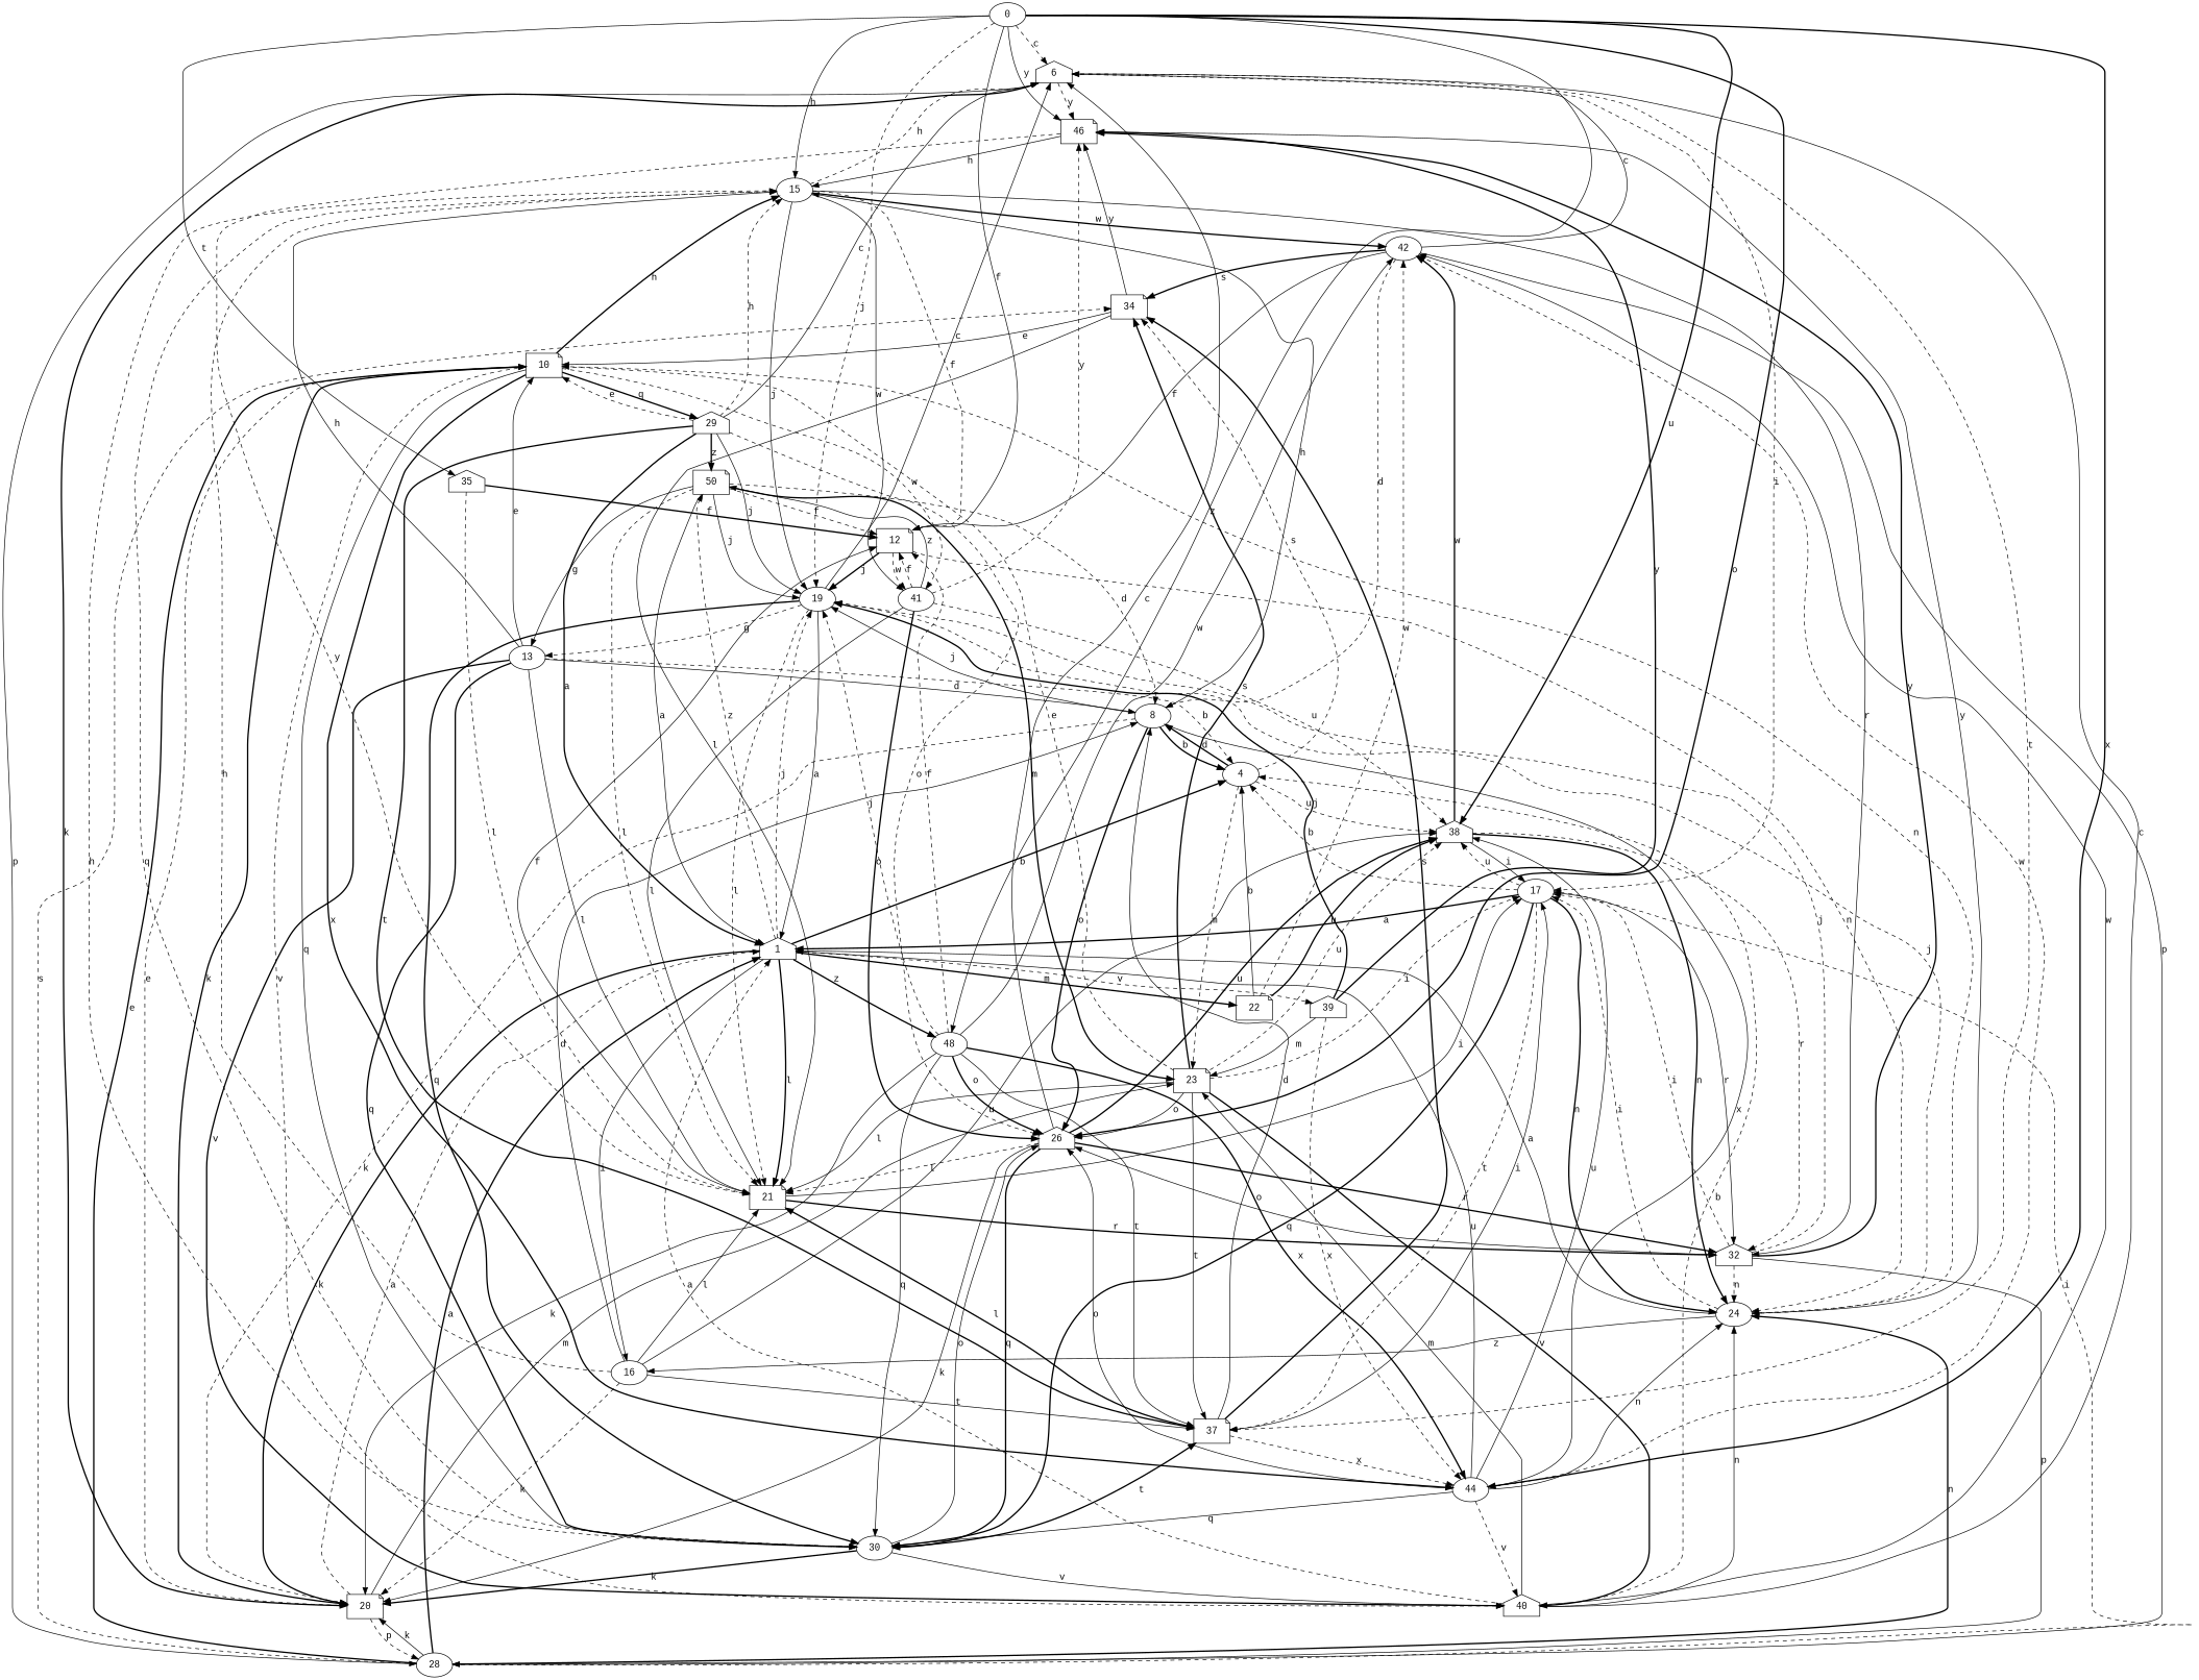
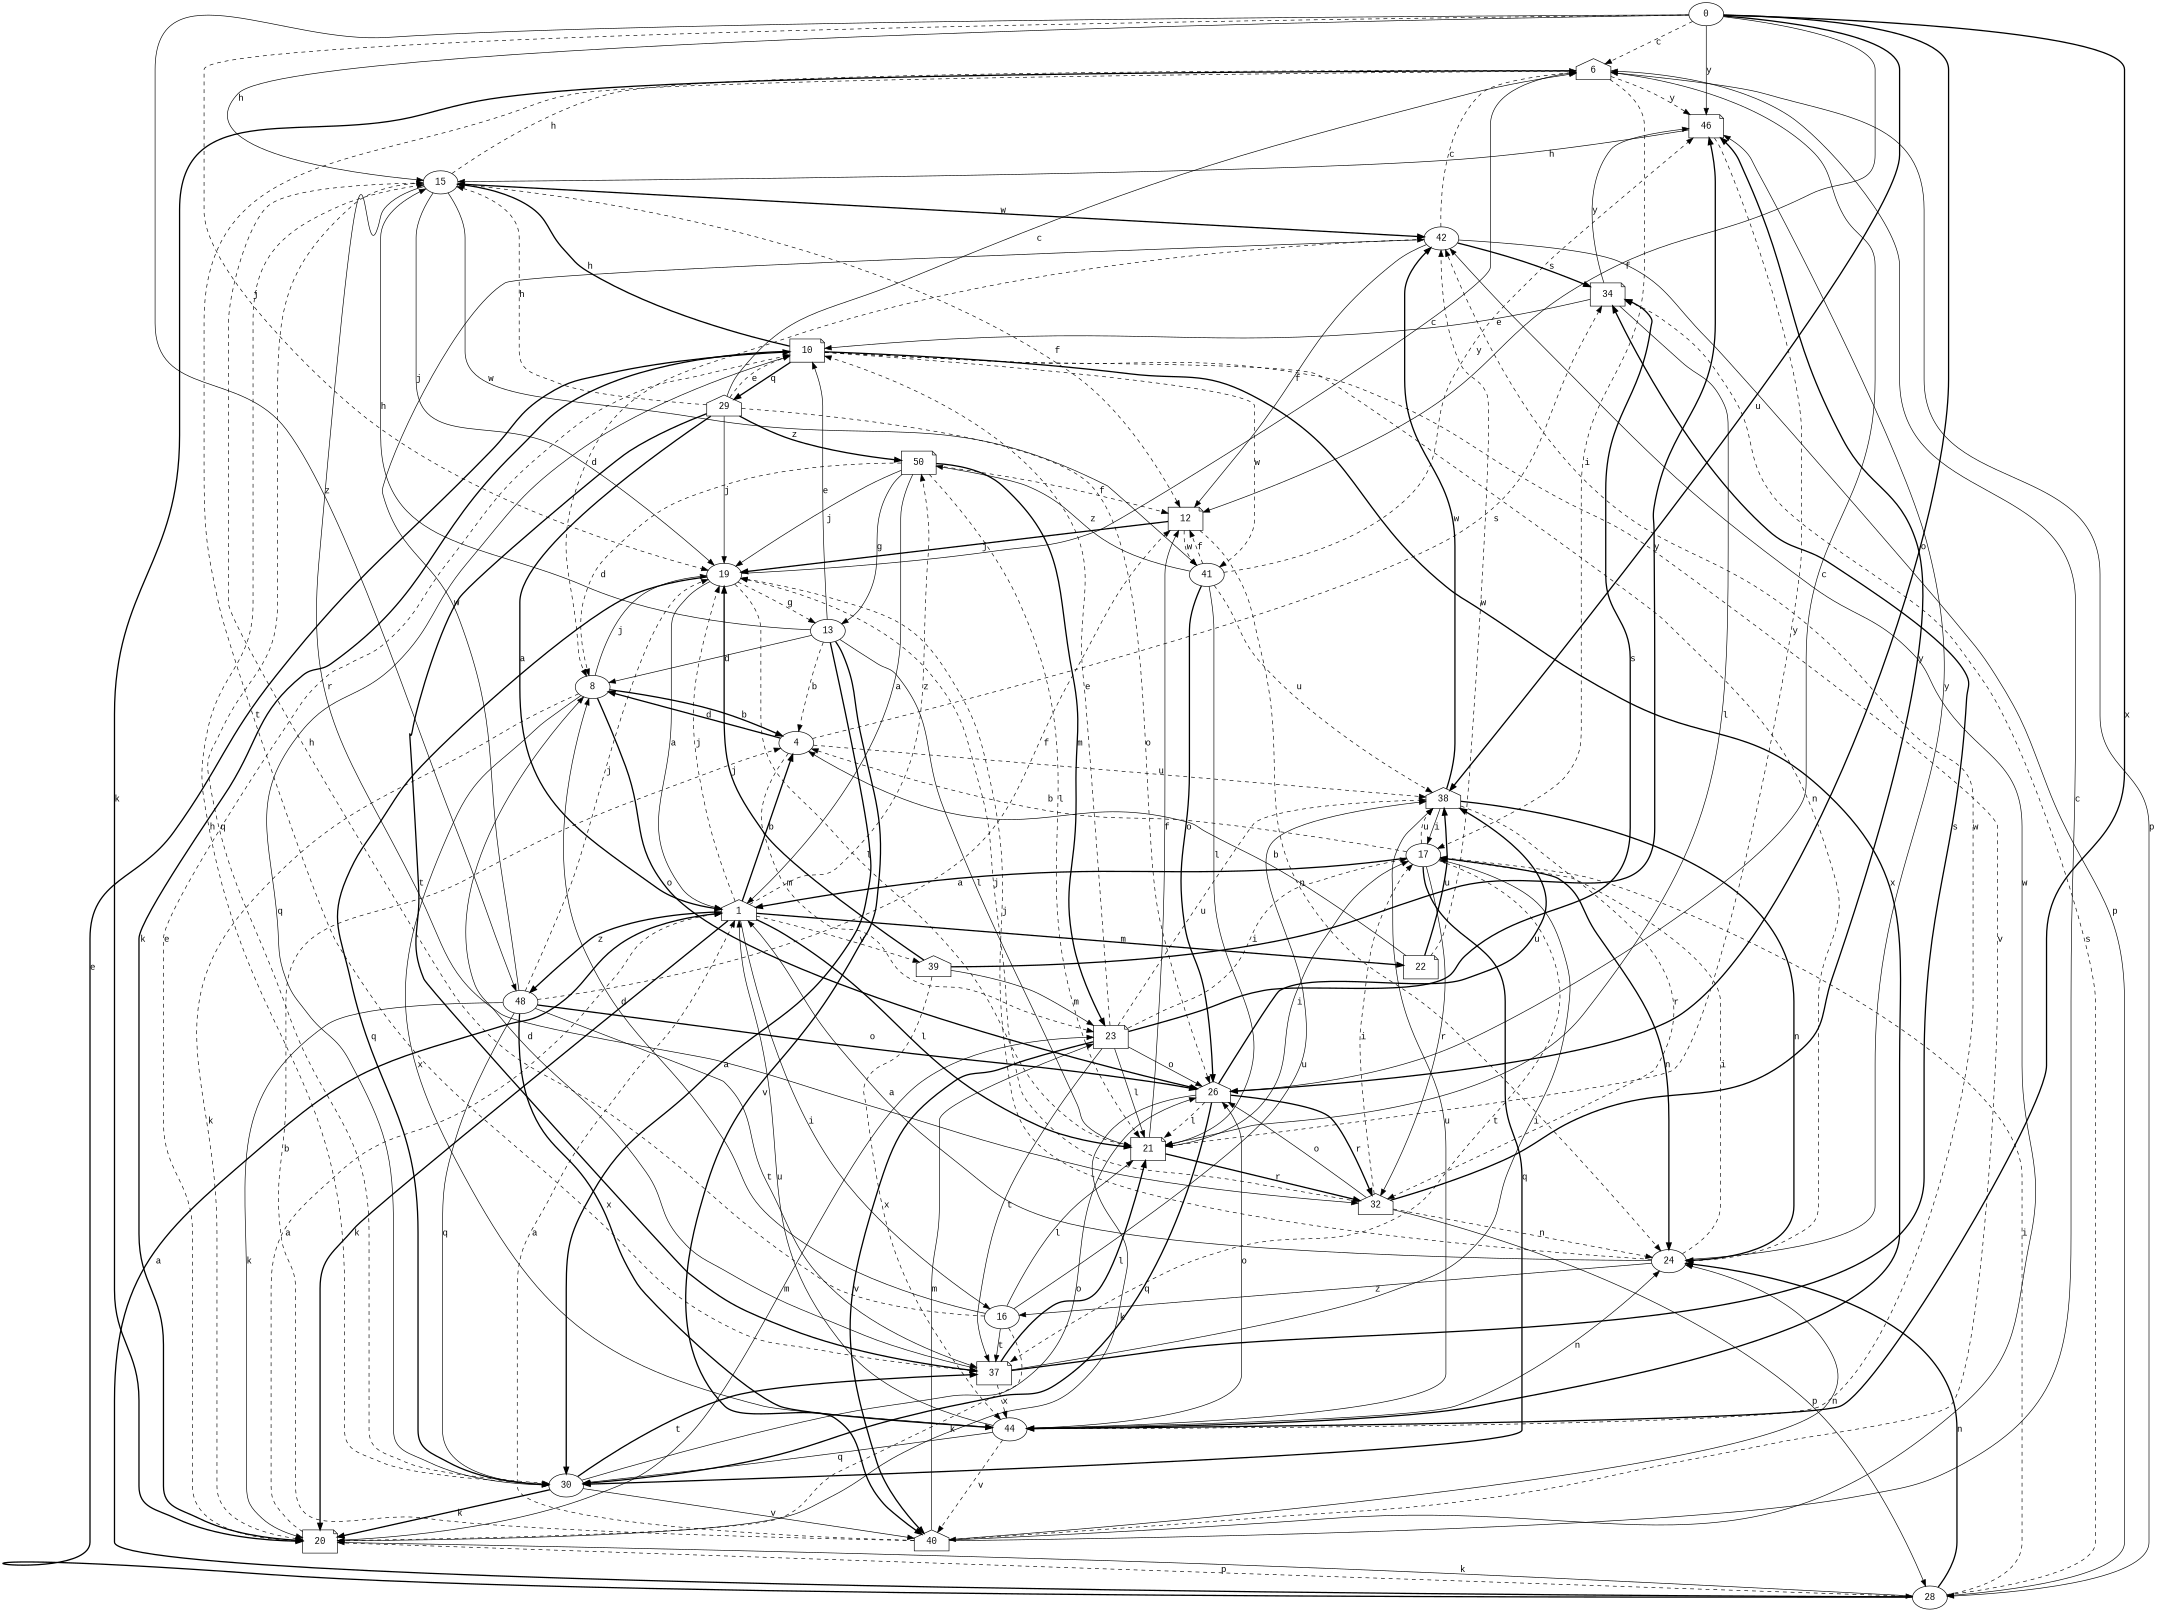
  strict digraph {
    fontname="Liberation Mono"
    node [fontname="Liberation Mono" shape=ellipse]
    edge [fontname="Liberation Mono" style=solid]
    6 [shape=house]
    0
    12 [shape=note]
    15
    19
    26 [shape=house]
-   35 [shape=house]
    38 [shape=house]
    44
    46 [shape=note]
    48
    20 [shape=note]
    17
    28
    37 [shape=note]
    24
    41
    30
    32 [shape=house]
    42
    1 [shape=house]
    21 [shape=note]
    13
    40 [shape=house]
    4
    16
    22 [shape=note]
    39 [shape=house]
    50 [shape=note]
    8
    23 [shape=note]
    34 [shape=note]
    10 [shape=note]
    29 [shape=house]
    6 -> 46 [label=y style=dashed]
    6 -> 20 [label=k style=bold]
    6 -> 17 [label=i style=dashed]
    6 -> 28 [label=p]
    6 -> 37 [label=t style=dashed]
    0 -> 6 [label=c style=dashed]
    0 -> 12 [label=f]
    0 -> 15 [label=h]
    0 -> 19 [label=j style=dashed]
    0 -> 26 [label=o style=bold]
-   0 -> 35 [label=t]
    0 -> 38 [label=u style=bold]
    0 -> 44 [label=x style=bold]
    0 -> 46 [label=y]
    0 -> 48 [label=z]
    12 -> 19 [label=j style=bold]
    12 -> 24 [label=n style=dashed]
    12 -> 41 [label=w style=dashed]
    15 -> 6 [label=h style=dashed]
    15 -> 12 [label=f style=dashed]
    15 -> 19 [label=j]
    15 -> 41 [label=w]
    15 -> 30 [label=q style=dashed]
    15 -> 32 [label=r]
    15 -> 42 [label=w style=bold]
    19 -> 6 [label=c]
    19 -> 30 [label=q style=bold]
    19 -> 1 [label=a]
    19 -> 21 [label=l style=dashed]
    19 -> 13 [label=g style=dashed]
    26 -> 6 [label=c]
    26 -> 38 [label=u style=bold]
    26 -> 20 [label=k]
    26 -> 30 [label=q style=bold]
    26 -> 32 [label=r style=bold]
    26 -> 21 [label=l style=dashed]
-   35 -> 12 [label=f style=bold]
-   35 -> 21 [label=l style=dashed]
    38 -> 17 [label=i]
    38 -> 24 [label=n style=bold]
    38 -> 32 [label=r style=dashed]
    38 -> 42 [label=w style=bold]
    44 -> 26 [label=o]
    44 -> 38 [label=u]
    44 -> 24 [label=n]
    44 -> 30 [label=q]
    44 -> 42 [label=w style=dashed]
    44 -> 1 [label=u]
    44 -> 40 [label=v style=dashed]
    46 -> 15 [label=h]
    46 -> 21 [label=y style=dashed]
    48 -> 12 [label=f style=dashed]
    48 -> 19 [label=j style=dashed]
    48 -> 26 [label=o style=bold]
    48 -> 44 [label=x style=bold]
    48 -> 20 [label=k]
    48 -> 37 [label=t]
    48 -> 30 [label=q]
    48 -> 42 [label=w]
    20 -> 28 [label=p style=dashed]
    20 -> 1 [label=a style=dashed]
    20 -> 23 [label=m]
    20 -> 10 [label=e style=dashed]
    17 -> 38 [label=u style=dashed]
    17 -> 37 [label=t style=dashed]
    17 -> 24 [label=n style=bold]
    17 -> 30 [label=q style=bold]
    17 -> 32 [label=r]
    17 -> 1 [label=a style=bold]
    17 -> 4 [label=b style=dashed]
    28 -> 20 [label=k]
    28 -> 17 [label=i style=dashed]
    28 -> 24 [label=n style=bold]
    28 -> 1 [label=a style=bold]
    28 -> 34 [label=s style=dashed]
    28 -> 10 [label=e style=bold]
    37 -> 44 [label=x style=dashed]
    37 -> 17 [label=i]
    37 -> 21 [label=l style=bold]
    37 -> 8 [label=d]
    37 -> 34 [label=s style=bold]
    24 -> 19 [label=j style=dashed]
    24 -> 46 [label=y]
    24 -> 17 [label=i style=dashed]
    24 -> 1 [label=a]
    24 -> 16 [label=z]
    41 -> 12 [label=f style=dashed]
    41 -> 26 [label=o style=bold]
    41 -> 38 [label=u style=dashed]
    41 -> 46 [label=y style=dashed]
    41 -> 21 [label=l]
    41 -> 50 [label=z]
    30 -> 15 [label=h style=dashed]
    30 -> 26 [label=o]
    30 -> 20 [label=k style=bold]
    30 -> 37 [label=t style=bold]
    30 -> 40 [label=v]
    32 -> 19 [label=j style=dashed]
    32 -> 26 [label=o]
    32 -> 46 [label=y style=bold]
    32 -> 17 [label=i style=dashed]
    32 -> 28 [label=p]
    32 -> 24 [label=n style=dashed]
-   42 -> 6 [label=c]
+   42 -> 6 [label=c style=dashed]
    42 -> 12 [label=f]
    42 -> 28 [label=p]
    42 -> 8 [label=d style=dashed]
    42 -> 34 [label=s style=bold]
    1 -> 19 [label=j style=dashed]
    1 -> 48 [label=z style=bold]
    1 -> 20 [label=k style=bold]
    1 -> 21 [label=l style=bold]
    1 -> 4 [label=b style=bold]
    1 -> 16 [label=i]
    1 -> 22 [label=m style=bold]
    1 -> 39 [label=v style=dashed]
    1 -> 50 [label=z style=dashed]
    21 -> 12 [label=f]
    21 -> 17 [label=i]
    21 -> 32 [label=r style=bold]
    13 -> 15 [label=h]
-   13 -> 30 [label=q style=bold]
+   13 -> 30 [label=a style=bold]
    13 -> 21 [label=l]
    13 -> 40 [label=v style=bold]
    13 -> 4 [label=b style=dashed]
    13 -> 8 [label=d]
    13 -> 10 [label=e]
    40 -> 6 [label=c]
    40 -> 24 [label=n]
    40 -> 42 [label=w]
    40 -> 1 [label=a style=dashed]
    40 -> 4 [label=b style=dashed]
    40 -> 23 [label=m]
    4 -> 38 [label=u style=dashed]
    4 -> 8 [label=d style=bold]
    4 -> 23 [label=m style=dashed]
    4 -> 34 [label=s style=dashed]
    16 -> 15 [label=h style=dashed]
    16 -> 38 [label=u]
    16 -> 20 [label=k style=dashed]
    16 -> 37 [label=t]
    16 -> 21 [label=l]
    16 -> 8 [label=d]
    22 -> 38 [label=u style=bold]
    22 -> 42 [label=w style=dashed]
    22 -> 4 [label=b]
    39 -> 19 [label=j style=bold]
    39 -> 44 [label=x style=dashed]
    39 -> 46 [label=y style=bold]
    39 -> 23 [label=m]
    50 -> 12 [label=f style=dashed]
    50 -> 19 [label=j]
    50 -> 1 [label=a]
    50 -> 21 [label=l style=dashed]
    50 -> 13 [label=g]
    50 -> 8 [label=d style=dashed]
    50 -> 23 [label=m style=bold]
-   8 -> 15 [label=h]
    8 -> 19 [label=j]
    8 -> 26 [label=o style=bold]
    8 -> 44 [label=x]
    8 -> 20 [label=k style=dashed]
    8 -> 4 [label=b style=bold]
    23 -> 26 [label=o]
    23 -> 38 [label=u style=dashed]
    23 -> 17 [label=i style=dashed]
    23 -> 37 [label=t]
    23 -> 21 [label=l]
    23 -> 40 [label=v style=bold]
    23 -> 34 [label=s style=bold]
    23 -> 10 [label=e style=dashed]
    34 -> 46 [label=y]
    34 -> 21 [label=l]
    34 -> 10 [label=e]
    10 -> 15 [label=h style=bold]
    10 -> 44 [label=x style=bold]
    10 -> 20 [label=k style=bold]
    10 -> 24 [label=n style=dashed]
    10 -> 41 [label=w style=dashed]
    10 -> 30 [label=q]
    10 -> 40 [label=v style=dashed]
    10 -> 29 [label=q style=bold]
    29 -> 6 [label=c]
    29 -> 15 [label=h style=dashed]
    29 -> 19 [label=j]
    29 -> 26 [label=o style=dashed]
    29 -> 37 [label=t style=bold]
    29 -> 1 [label=a style=bold]
    29 -> 50 [label=z style=bold]
    29 -> 10 [label=e style=dashed]
  }
